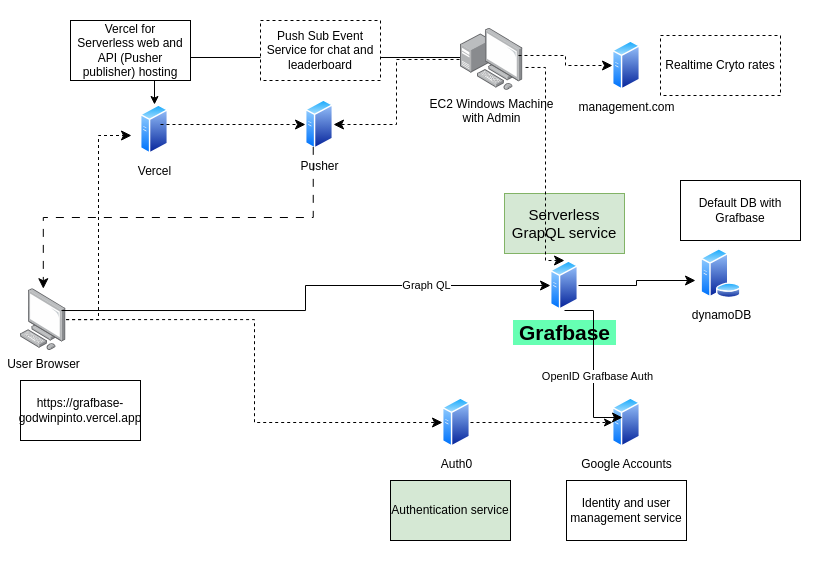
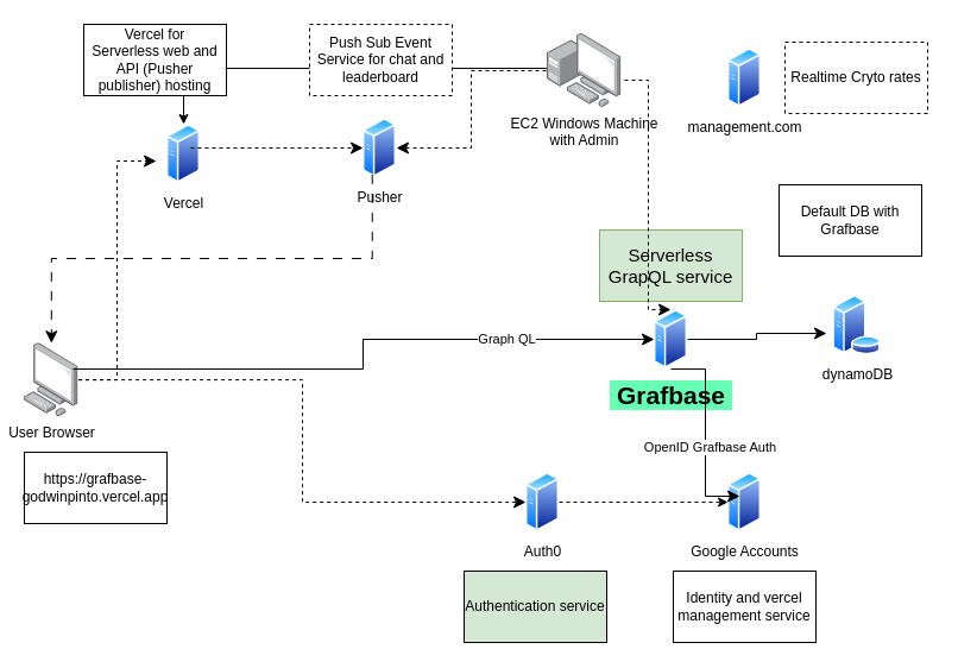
  <mxCell id="0" />
  <mxCell id="1" parent="0" />
  <mxCell id="2" value="User Browser" style="image;points=[];aspect=fixed;html=1;align=center;shadow=0;dashed=0;image=img/lib/allied_telesis/computer_and_terminals/Personal_Computer.svg;" vertex="1" parent="1"><mxGeometry x="20" y="288.2" width="45.6" height="61.8" as="geometry" /></mxCell>
  <mxCell id="3" value="dynamoDB" style="image;aspect=fixed;perimeter=ellipsePerimeter;html=1;align=center;shadow=0;dashed=0;spacingTop=3;image=img/lib/active_directory/database_server.svg;" vertex="1" parent="1"><mxGeometry x="700" y="248" width="41" height="50" as="geometry" /></mxCell>
  <mxCell id="4" value="Vercel" style="image;aspect=fixed;perimeter=ellipsePerimeter;html=1;align=center;shadow=0;dashed=0;spacingTop=3;image=img/lib/active_directory/generic_server.svg;" vertex="1" parent="1"><mxGeometry x="140" y="104" width="28.0" height="50" as="geometry" /></mxCell>
  <mxCell id="5" style="edgeStyle=orthogonalEdgeStyle;rounded=0;orthogonalLoop=1;jettySize=auto;html=1;exitX=1;exitY=0.5;exitDx=0;exitDy=0;entryX=0;entryY=0.5;entryDx=0;entryDy=0;dashed=1;" edge="1" parent="1" source="6" target="10"><mxGeometry relative="1" as="geometry"><mxPoint x="332" y="410" as="targetPoint" /></mxGeometry></mxCell>
  <mxCell id="6" value="Auth0" style="image;aspect=fixed;perimeter=ellipsePerimeter;html=1;align=center;shadow=0;dashed=0;spacingTop=3;image=img/lib/active_directory/generic_server.svg;" vertex="1" parent="1"><mxGeometry x="442" y="397" width="28.0" height="50" as="geometry" /></mxCell>
  <mxCell id="7" value="Pusher" style="image;aspect=fixed;perimeter=ellipsePerimeter;html=1;align=center;shadow=0;dashed=0;spacingTop=3;image=img/lib/active_directory/generic_server.svg;" vertex="1" parent="1"><mxGeometry x="305" y="99" width="28.0" height="50" as="geometry" /></mxCell>
  <mxCell id="8" style="edgeStyle=orthogonalEdgeStyle;rounded=0;orthogonalLoop=1;jettySize=auto;html=1;entryX=0.5;entryY=0;entryDx=0;entryDy=0;exitX=0.032;exitY=0.471;exitDx=0;exitDy=0;exitPerimeter=0;" edge="1" parent="1" source="29" target="4"><mxGeometry relative="1" as="geometry" /></mxCell>
  <mxCell id="9" value="&amp;nbsp;Grafbase&amp;nbsp;" style="image;aspect=fixed;perimeter=ellipsePerimeter;html=1;align=center;shadow=0;dashed=0;spacingTop=3;image=img/lib/active_directory/generic_server.svg;imageBackground=default;labelBackgroundColor=#66FFB3;fontSize=21;fontStyle=1" vertex="1" parent="1"><mxGeometry x="550" y="260" width="28.0" height="50" as="geometry" /></mxCell>
  <mxCell id="10" value="Google Accounts" style="image;aspect=fixed;perimeter=ellipsePerimeter;html=1;align=center;shadow=0;dashed=0;spacingTop=3;image=img/lib/active_directory/generic_server.svg;" vertex="1" parent="1"><mxGeometry x="612" y="397" width="28.0" height="50" as="geometry" /></mxCell>
  <mxCell id="11" value="" style="edgeStyle=elbowEdgeStyle;elbow=horizontal;endArrow=classic;html=1;curved=0;rounded=0;endSize=8;startSize=8;exitX=0.714;exitY=0.4;exitDx=0;exitDy=0;entryX=0;entryY=0.5;entryDx=0;entryDy=0;dashed=1;exitPerimeter=0;" edge="1" parent="1" source="4" target="7"><mxGeometry width="50" height="50" relative="1" as="geometry"><mxPoint x="390" y="420" as="sourcePoint" /><mxPoint x="440" y="370" as="targetPoint" /></mxGeometry></mxCell>
  <mxCell id="12" value="" style="edgeStyle=elbowEdgeStyle;elbow=horizontal;endArrow=classic;html=1;curved=0;rounded=0;endSize=8;startSize=8;entryX=-0.321;entryY=0.62;entryDx=0;entryDy=0;entryPerimeter=0;dashed=1;" edge="1" parent="1" source="2" target="4"><mxGeometry width="50" height="50" relative="1" as="geometry"><mxPoint x="140" y="270" as="sourcePoint" /><mxPoint x="190" y="220" as="targetPoint" /></mxGeometry></mxCell>
  <mxCell id="13" value="" style="edgeStyle=elbowEdgeStyle;elbow=horizontal;endArrow=classic;html=1;curved=0;rounded=0;endSize=8;startSize=8;entryX=0;entryY=0.5;entryDx=0;entryDy=0;dashed=1;" edge="1" parent="1" source="2" target="6"><mxGeometry width="50" height="50" relative="1" as="geometry"><mxPoint x="80" y="550" as="sourcePoint" /><mxPoint x="130" y="500" as="targetPoint" /></mxGeometry></mxCell>
  <mxCell id="14" value="" style="edgeStyle=elbowEdgeStyle;elbow=horizontal;endArrow=classic;html=1;curved=0;rounded=0;endSize=8;startSize=8;exitX=0.899;exitY=0.353;exitDx=0;exitDy=0;exitPerimeter=0;entryX=0;entryY=0.5;entryDx=0;entryDy=0;" edge="1" parent="1" source="2" target="9"><mxGeometry width="50" height="50" relative="1" as="geometry"><mxPoint x="210" y="540" as="sourcePoint" /><mxPoint x="260" y="490" as="targetPoint" /></mxGeometry></mxCell>
  <mxCell id="15" value="Graph QL" style="edgeLabel;html=1;align=center;verticalAlign=middle;resizable=0;points=[];" vertex="1" connectable="0" parent="14"><mxGeometry x="0.517" y="1" relative="1" as="geometry"><mxPoint as="offset" /></mxGeometry></mxCell>
  <mxCell id="16" value="" style="edgeStyle=elbowEdgeStyle;elbow=horizontal;endArrow=classic;html=1;curved=0;rounded=0;endSize=8;startSize=8;exitX=0.5;exitY=1;exitDx=0;exitDy=0;entryX=0.357;entryY=0.4;entryDx=0;entryDy=0;entryPerimeter=0;" edge="1" parent="1" source="9" target="10"><mxGeometry width="50" height="50" relative="1" as="geometry"><mxPoint x="390" y="420" as="sourcePoint" /><mxPoint x="440" y="370" as="targetPoint" /></mxGeometry></mxCell>
  <mxCell id="17" value="OpenID Grafbase Auth" style="edgeLabel;html=1;align=center;verticalAlign=middle;resizable=0;points=[];" vertex="1" connectable="0" parent="16"><mxGeometry x="0.139" y="3" relative="1" as="geometry"><mxPoint as="offset" /></mxGeometry></mxCell>
  <mxCell id="18" value="" style="edgeStyle=elbowEdgeStyle;elbow=horizontal;endArrow=classic;html=1;curved=0;rounded=0;endSize=8;startSize=8;exitX=1;exitY=0.5;exitDx=0;exitDy=0;entryX=-0.122;entryY=0.64;entryDx=0;entryDy=0;entryPerimeter=0;" edge="1" parent="1" source="9" target="3"><mxGeometry width="50" height="50" relative="1" as="geometry"><mxPoint x="680" y="400" as="sourcePoint" /><mxPoint x="730" y="350" as="targetPoint" /></mxGeometry></mxCell>
  <mxCell id="19" value="" style="edgeStyle=elbowEdgeStyle;elbow=vertical;endArrow=classic;html=1;curved=0;rounded=0;endSize=8;startSize=8;exitX=0.25;exitY=1;exitDx=0;exitDy=0;dashed=1;dashPattern=8 8;" edge="1" parent="1" source="7" target="2"><mxGeometry width="50" height="50" relative="1" as="geometry"><mxPoint x="390" y="420" as="sourcePoint" /><mxPoint x="440" y="370" as="targetPoint" /></mxGeometry></mxCell>
  <mxCell id="20" value="Vercel for &lt;br&gt;Serverless web and API (Pusher publisher) hosting" style="rounded=0;whiteSpace=wrap;html=1;" vertex="1" parent="1"><mxGeometry x="70" y="20" width="120" height="60" as="geometry" /></mxCell>
  <mxCell id="21" value="Push Sub Event Service for chat and leaderboard" style="rounded=0;whiteSpace=wrap;html=1;dashed=1;" vertex="1" parent="1"><mxGeometry x="260" y="20" width="120" height="60" as="geometry" /></mxCell>
  <mxCell id="22" value="https://grafbase-godwinpinto.vercel.app" style="rounded=0;whiteSpace=wrap;html=1;" vertex="1" parent="1"><mxGeometry x="20" y="380" width="120" height="60" as="geometry" /></mxCell>
  <mxCell id="23" value="Authentication service" style="rounded=0;whiteSpace=wrap;html=1;fillColor=#d5e8d4;" vertex="1" parent="1"><mxGeometry x="390" y="480" width="120" height="60" as="geometry" /></mxCell>
- <mxCell id="24" value="Identity and user management service" style="rounded=0;whiteSpace=wrap;html=1;" vertex="1" parent="1"><mxGeometry x="566" y="480" width="120" height="60" as="geometry" /></mxCell>
- <mxCell id="25" value="Default DB with Grafbase" style="rounded=0;whiteSpace=wrap;html=1;" vertex="1" parent="1"><mxGeometry x="680" y="180" width="120" height="60" as="geometry" /></mxCell>
+ <mxCell id="24" value="Identity and vercel management service" style="rounded=0;whiteSpace=wrap;html=1;" vertex="1" parent="1"><mxGeometry x="566" y="480" width="120" height="60" as="geometry" /></mxCell>
+ <mxCell id="25" value="Default DB with Grafbase" style="rounded=0;whiteSpace=wrap;html=1;" vertex="1" parent="1"><mxGeometry x="655" y="155" width="120" height="60" as="geometry" /></mxCell>
  <mxCell id="26" value="Serverless GrapQL service" style="rounded=0;whiteSpace=wrap;html=1;fillColor=#d5e8d4;strokeColor=#82b366;fontSize=15;" vertex="1" parent="1"><mxGeometry x="504" y="193" width="120" height="60" as="geometry" /></mxCell>
  <mxCell id="27" value="management.com" style="image;aspect=fixed;perimeter=ellipsePerimeter;html=1;align=center;shadow=0;dashed=0;spacingTop=3;image=img/lib/active_directory/generic_server.svg;" vertex="1" parent="1"><mxGeometry x="612" y="40" width="28.0" height="50" as="geometry" /></mxCell>
  <mxCell id="28" value="Realtime Cryto rates" style="rounded=0;whiteSpace=wrap;html=1;dashed=1;" vertex="1" parent="1"><mxGeometry x="660" y="35" width="120" height="60" as="geometry" /></mxCell>
  <mxCell id="29" value="EC2 Windows Machine &lt;br&gt;with Admin" style="image;points=[];aspect=fixed;html=1;align=center;shadow=0;dashed=0;image=img/lib/allied_telesis/computer_and_terminals/Personal_Computer_with_Server.svg;" vertex="1" parent="1"><mxGeometry x="460" y="27.6" width="62.4" height="62.4" as="geometry" /></mxCell>
  <mxCell id="30" value="" style="edgeStyle=elbowEdgeStyle;elbow=horizontal;endArrow=classic;html=1;curved=0;rounded=0;endSize=8;startSize=8;entryX=0.5;entryY=0;entryDx=0;entryDy=0;dashed=1;exitX=1.042;exitY=0.631;exitDx=0;exitDy=0;exitPerimeter=0;" edge="1" parent="1" source="29" target="9"><mxGeometry width="50" height="50" relative="1" as="geometry"><mxPoint x="76" y="329" as="sourcePoint" /><mxPoint x="141" y="145" as="targetPoint" /></mxGeometry></mxCell>
- <mxCell id="31" value="" style="edgeStyle=elbowEdgeStyle;elbow=horizontal;endArrow=classic;html=1;curved=0;rounded=0;endSize=8;startSize=8;entryX=0;entryY=0.5;entryDx=0;entryDy=0;dashed=1;exitX=0.929;exitY=0.439;exitDx=0;exitDy=0;exitPerimeter=0;" edge="1" parent="1" source="29" target="27"><mxGeometry width="50" height="50" relative="1" as="geometry"><mxPoint x="535" y="77" as="sourcePoint" /><mxPoint x="574" y="270" as="targetPoint" /></mxGeometry></mxCell>
  <mxCell id="32" value="" style="edgeStyle=elbowEdgeStyle;elbow=horizontal;endArrow=classic;html=1;curved=0;rounded=0;endSize=8;startSize=8;entryX=1;entryY=0.5;entryDx=0;entryDy=0;dashed=1;exitX=-0.016;exitY=0.503;exitDx=0;exitDy=0;exitPerimeter=0;" edge="1" parent="1" source="29" target="7"><mxGeometry width="50" height="50" relative="1" as="geometry"><mxPoint x="545" y="87" as="sourcePoint" /><mxPoint x="584" y="280" as="targetPoint" /></mxGeometry></mxCell>
